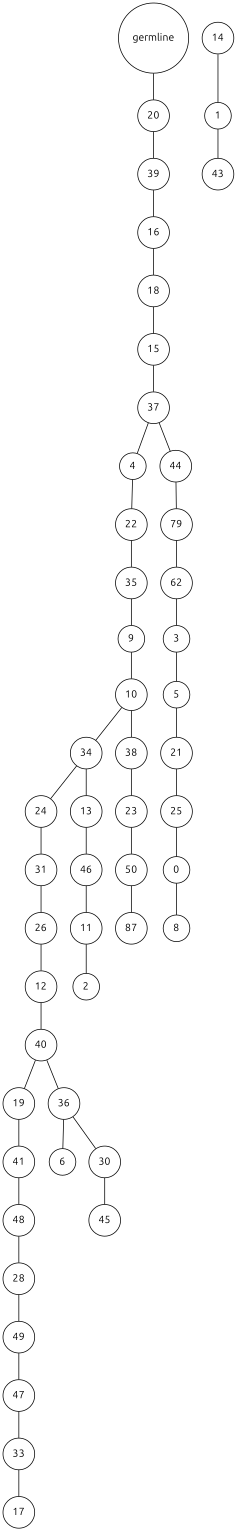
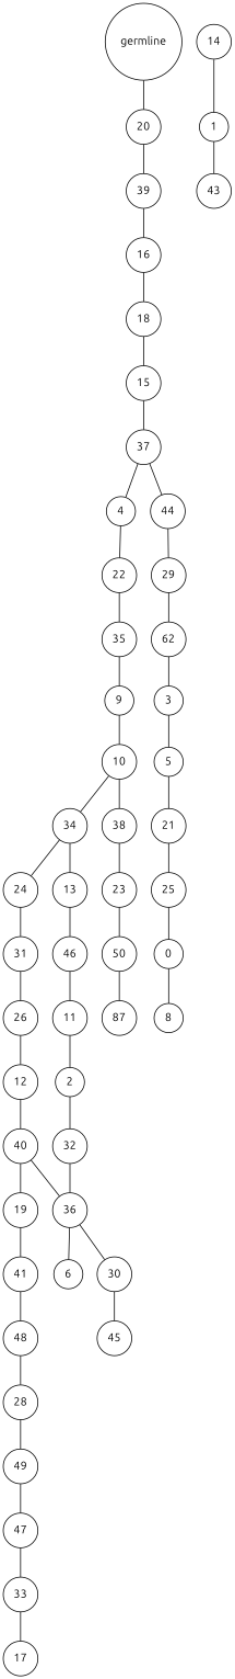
  graph {
    fontname=Ubuntu
    rankdir=UD
    splines=line
    node [fontname=Ubuntu shape=circle]
    edge [fontname=Ubuntu]
    n1 [label=germline]
    n2 [label=20]
    n3 [label=39]
    n4 [label=16]
    n5 [label=18]
    n6 [label=15]
    n7 [label=37]
    n8 [label=4]
    n9 [label=44]
    n10 [label=22]
-   n11 [label=79]
+   n11 [label=29]
    n12 [label=35]
    n13 [label=9]
    n14 [label=10]
    n15 [label=34]
    n16 [label=38]
    n17 [label=24]
    n18 [label=13]
    n19 [label=23]
    n20 [label=31]
    n21 [label=46]
    n22 [label=26]
    n23 [label=12]
    n24 [label=40]
    n25 [label=19]
    n26 [label=36]
    n27 [label=14]
    n28 [label=1]
    n29 [label=41]
    n30 [label=43]
    n31 [label=48]
    n32 [label=28]
    n33 [label=49]
    n34 [label=47]
    n35 [label=33]
    n36 [label=17]
    n37 [label=11]
    n38 [label=2]
+   n39 [label=32]
    n40 [label=6]
    n41 [label=30]
    n42 [label=45]
    n43 [label=50]
    n44 [label=87]
    n45 [label=62]
    n46 [label=3]
    n47 [label=5]
    n48 [label=21]
    n49 [label=25]
    n50 [label=0]
    n51 [label=8]
    n1 -- n2
    n2 -- n3
    n3 -- n4
    n4 -- n5
    n5 -- n6
    n6 -- n7
    n7 -- n8
    n7 -- n9
    n8 -- n10
    n9 -- n11
    n10 -- n12
    n11 -- n45
    n12 -- n13
    n13 -- n14
    n14 -- n15
    n14 -- n16
    n15 -- n17
    n15 -- n18
    n16 -- n19
    n17 -- n20
    n18 -- n21
    n19 -- n43
    n20 -- n22
    n21 -- n37
    n22 -- n23
    n23 -- n24
    n24 -- n25
    n24 -- n26
    n25 -- n29
    n26 -- n40
    n26 -- n41
    n27 -- n28
    n28 -- n30
    n29 -- n31
    n31 -- n32
    n32 -- n33
    n33 -- n34
    n34 -- n35
    n35 -- n36
    n37 -- n38
+   n38 -- n39
+   n39 -- n26
    n41 -- n42
    n43 -- n44
    n45 -- n46
    n46 -- n47
    n47 -- n48
    n48 -- n49
    n49 -- n50
    n50 -- n51
  }
